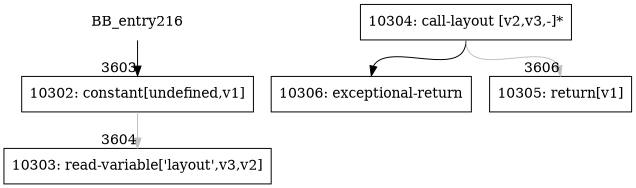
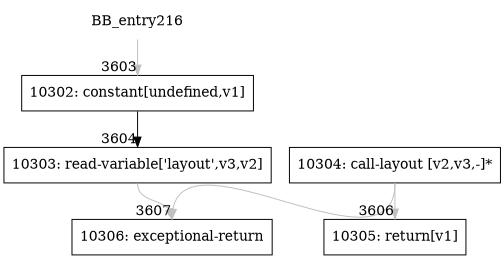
  digraph {
    rankdir=TD
    node [shape=record]
    edge [headport=n tailport=s color=gray]
    n1 [label=BB_entry216 shape=none]
    n2 [label="{10302: constant[undefined,v1]}"]
    n3 [label="{10303: read-variable['layout',v3,v2]}"]
    n4 [label="{10306: exceptional-return}"]
    n5 [label="{10304: call-layout [v2,v3,-]*}"]
    n6 [label="{10305: return[v1]}"]
-   n1 -> n2 [headlabel="    3603" color=""]
-   n2 -> n3 [headlabel="      3604"]
-   n5 -> n4 [color=black]
+   n1 -> n2 [headlabel="    3603"]
+   n2 -> n3 [headlabel="      3604" color=""]
+   n3 -> n4 [headlabel="      3607"]
+   n5 -> n4
    n5 -> n6 [headlabel="      3606"]
  }
